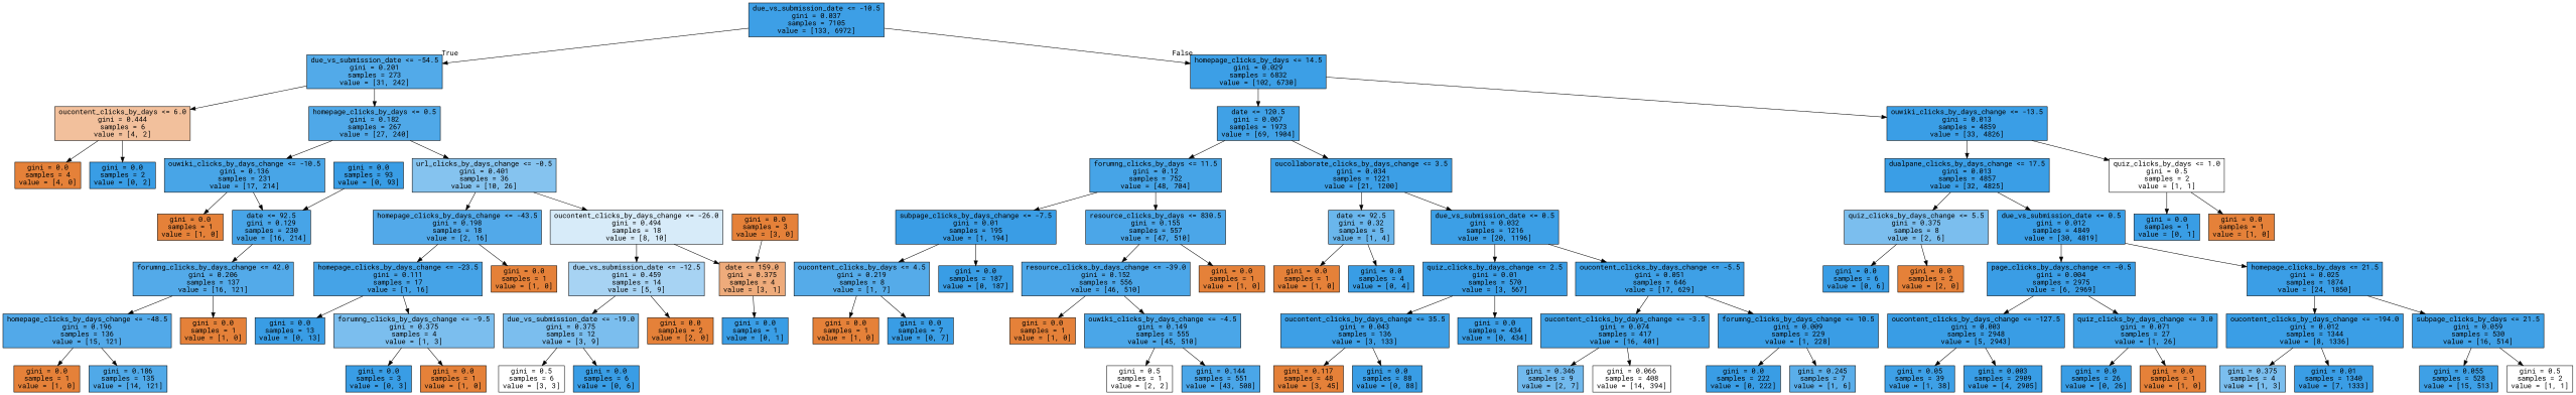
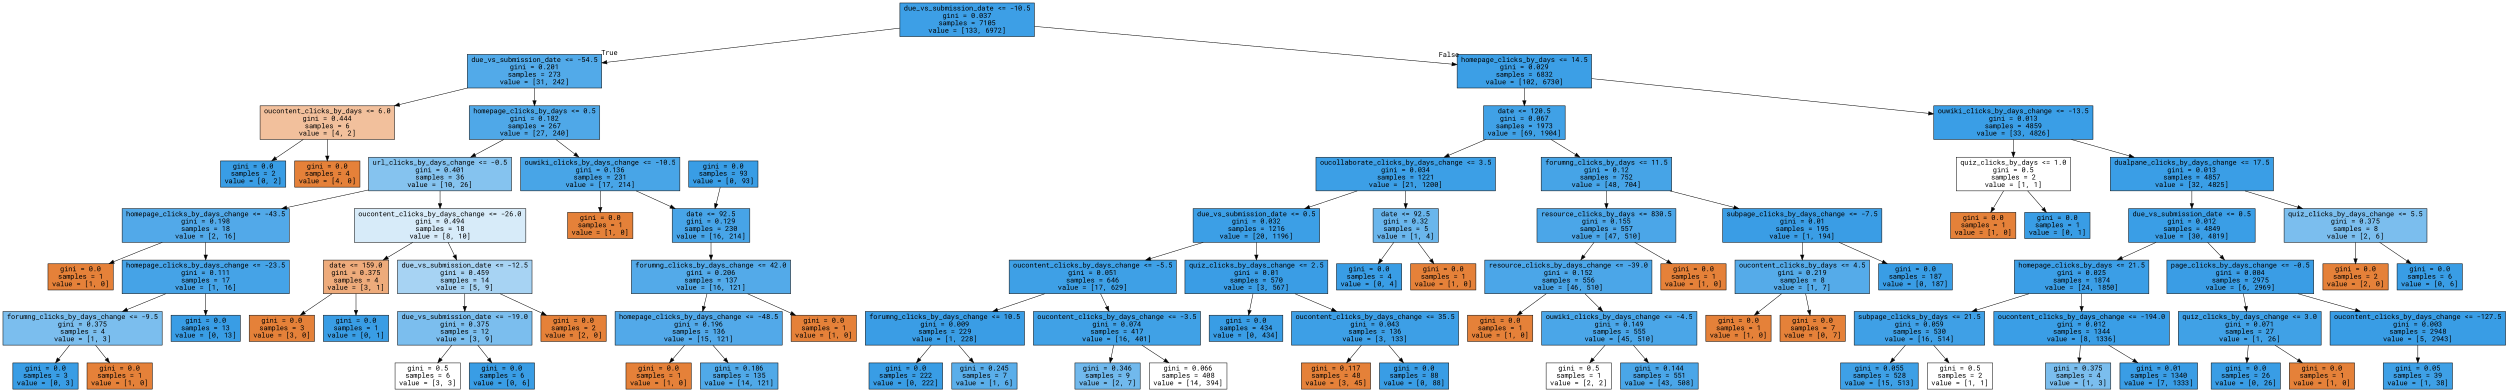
  digraph {
    fontname="Roboto Mono"
    node [color=black fillcolor="#399de5ff" fontname="Roboto Mono" shape=box style=filled]
    edge [fontname="Roboto Mono"]
    n1 [fillcolor="#399de5fa" label="due_vs_submission_date <= -10.5\ngini = 0.037\nsamples = 7105\nvalue = [133, 6972]"]
    n2 [fillcolor="#399de5de" label="due_vs_submission_date <= -54.5\ngini = 0.201\nsamples = 273\nvalue = [31, 242]"]
    n3 [fillcolor="#399de5fb" label="homepage_clicks_by_days <= 14.5\ngini = 0.029\nsamples = 6832\nvalue = [102, 6730]"]
    n4 [fillcolor="#e581397f" label="oucontent_clicks_by_days <= 6.0\ngini = 0.444\nsamples = 6\nvalue = [4, 2]"]
    n5 [fillcolor="#399de5e2" label="homepage_clicks_by_days <= 0.5\ngini = 0.182\nsamples = 267\nvalue = [27, 240]"]
    n6 [fillcolor="#399de5f6" label="date <= 120.5\ngini = 0.067\nsamples = 1973\nvalue = [69, 1904]"]
    n7 [fillcolor="#399de5fd" label="ouwiki_clicks_by_days_change <= -13.5\ngini = 0.013\nsamples = 4859\nvalue = [33, 4826]"]
    n8 [label="gini = 0.0\nsamples = 2\nvalue = [0, 2]"]
    n9 [fillcolor="#e58139ff" label="gini = 0.0\nsamples = 4\nvalue = [4, 0]"]
    n10 [fillcolor="#399de59d" label="url_clicks_by_days_change <= -0.5\ngini = 0.401\nsamples = 36\nvalue = [10, 26]"]
    n11 [fillcolor="#399de5eb" label="ouwiki_clicks_by_days_change <= -10.5\ngini = 0.136\nsamples = 231\nvalue = [17, 214]"]
    n12 [fillcolor="#399de5df" label="homepage_clicks_by_days_change <= -43.5\ngini = 0.198\nsamples = 18\nvalue = [2, 16]"]
    n13 [fillcolor="#399de533" label="oucontent_clicks_by_days_change <= -26.0\ngini = 0.494\nsamples = 18\nvalue = [8, 10]"]
    n14 [fillcolor="#e58139ff" label="gini = 0.0\nsamples = 1\nvalue = [1, 0]"]
    n15 [fillcolor="#399de5ec" label="date <= 92.5\ngini = 0.129\nsamples = 230\nvalue = [16, 214]"]
    n16 [fillcolor="#e58139ff" label="gini = 0.0\nsamples = 1\nvalue = [1, 0]"]
    n17 [fillcolor="#399de5ef" label="homepage_clicks_by_days_change <= -23.5\ngini = 0.111\nsamples = 17\nvalue = [1, 16]"]
    n18 [fillcolor="#e58139aa" label="date <= 159.0\ngini = 0.375\nsamples = 4\nvalue = [3, 1]"]
    n19 [fillcolor="#399de571" label="due_vs_submission_date <= -12.5\ngini = 0.459\nsamples = 14\nvalue = [5, 9]"]
    n20 [fillcolor="#399de5aa" label="forumng_clicks_by_days_change <= -9.5\ngini = 0.375\nsamples = 4\nvalue = [1, 3]"]
    n21 [label="gini = 0.0\nsamples = 13\nvalue = [0, 13]"]
    n22 [label="gini = 0.0\nsamples = 3\nvalue = [0, 3]"]
    n23 [fillcolor="#e58139ff" label="gini = 0.0\nsamples = 1\nvalue = [1, 0]"]
    n24 [fillcolor="#e58139ff" label="gini = 0.0\nsamples = 3\nvalue = [3, 0]"]
    n25 [label="gini = 0.0\nsamples = 1\nvalue = [0, 1]"]
    n26 [fillcolor="#399de5aa" label="due_vs_submission_date <= -19.0\ngini = 0.375\nsamples = 12\nvalue = [3, 9]"]
    n27 [fillcolor="#e58139ff" label="gini = 0.0\nsamples = 2\nvalue = [2, 0]"]
    n28 [fillcolor="#e5813900" label="gini = 0.5\nsamples = 6\nvalue = [3, 3]"]
    n29 [label="gini = 0.0\nsamples = 6\nvalue = [0, 6]"]
    n30 [fillcolor="#399de5dd" label="forumng_clicks_by_days_change <= 42.0\ngini = 0.206\nsamples = 137\nvalue = [16, 121]"]
    n31 [label="gini = 0.0\nsamples = 93\nvalue = [0, 93]"]
    n32 [fillcolor="#399de5df" label="homepage_clicks_by_days_change <= -48.5\ngini = 0.196\nsamples = 136\nvalue = [15, 121]"]
    n33 [fillcolor="#e58139ff" label="gini = 0.0\nsamples = 1\nvalue = [1, 0]"]
    n34 [fillcolor="#e58139ff" label="gini = 0.0\nsamples = 1\nvalue = [1, 0]"]
    n35 [fillcolor="#399de5e1" label="gini = 0.186\nsamples = 135\nvalue = [14, 121]"]
    n36 [fillcolor="#399de5fb" label="oucollaborate_clicks_by_days_change <= 3.5\ngini = 0.034\nsamples = 1221\nvalue = [21, 1200]"]
    n37 [fillcolor="#399de5ee" label="forumng_clicks_by_days <= 11.5\ngini = 0.12\nsamples = 752\nvalue = [48, 704]"]
    n38 [fillcolor="#e5813900" label="quiz_clicks_by_days <= 1.0\ngini = 0.5\nsamples = 2\nvalue = [1, 1]"]
    n39 [fillcolor="#399de5fd" label="dualpane_clicks_by_days_change <= 17.5\ngini = 0.013\nsamples = 4857\nvalue = [32, 4825]"]
    n40 [fillcolor="#399de5fb" label="due_vs_submission_date <= 0.5\ngini = 0.032\nsamples = 1216\nvalue = [20, 1196]"]
    n41 [fillcolor="#399de5bf" label="date <= 92.5\ngini = 0.32\nsamples = 5\nvalue = [1, 4]"]
    n42 [fillcolor="#399de5e7" label="resource_clicks_by_days <= 830.5\ngini = 0.155\nsamples = 557\nvalue = [47, 510]"]
    n43 [fillcolor="#399de5fe" label="subpage_clicks_by_days_change <= -7.5\ngini = 0.01\nsamples = 195\nvalue = [1, 194]"]
    n44 [fillcolor="#399de5f8" label="oucontent_clicks_by_days_change <= -5.5\ngini = 0.051\nsamples = 646\nvalue = [17, 629]"]
    n45 [fillcolor="#399de5fe" label="quiz_clicks_by_days_change <= 2.5\ngini = 0.01\nsamples = 570\nvalue = [3, 567]"]
    n46 [label="gini = 0.0\nsamples = 4\nvalue = [0, 4]"]
    n47 [fillcolor="#e58139ff" label="gini = 0.0\nsamples = 1\nvalue = [1, 0]"]
    n48 [fillcolor="#399de5fe" label="forumng_clicks_by_days_change <= 10.5\ngini = 0.009\nsamples = 229\nvalue = [1, 228]"]
    n49 [fillcolor="#399de5f5" label="oucontent_clicks_by_days_change <= -3.5\ngini = 0.074\nsamples = 417\nvalue = [16, 401]"]
    n50 [label="gini = 0.0\nsamples = 434\nvalue = [0, 434]"]
    n51 [fillcolor="#399de5f9" label="oucontent_clicks_by_days_change <= 35.5\ngini = 0.043\nsamples = 136\nvalue = [3, 133]"]
    n52 [label="gini = 0.0\nsamples = 222\nvalue = [0, 222]"]
    n53 [fillcolor="#399de5d4" label="gini = 0.245\nsamples = 7\nvalue = [1, 6]"]
    n54 [fillcolor="#399de5b6" label="gini = 0.346\nsamples = 9\nvalue = [2, 7]"]
    n55 [fillcolor="#e5813900" label="gini = 0.066\nsamples = 408\nvalue = [14, 394]"]
    n56 [fillcolor="#e58139ff" label="gini = 0.117\nsamples = 48\nvalue = [3, 45]"]
    n57 [label="gini = 0.0\nsamples = 88\nvalue = [0, 88]"]
    n58 [fillcolor="#399de5e8" label="resource_clicks_by_days_change <= -39.0\ngini = 0.152\nsamples = 556\nvalue = [46, 510]"]
    n59 [fillcolor="#e58139ff" label="gini = 0.0\nsamples = 1\nvalue = [1, 0]"]
    n60 [fillcolor="#399de5db" label="oucontent_clicks_by_days <= 4.5\ngini = 0.219\nsamples = 8\nvalue = [1, 7]"]
    n61 [label="gini = 0.0\nsamples = 187\nvalue = [0, 187]"]
    n62 [fillcolor="#e58139ff" label="gini = 0.0\nsamples = 1\nvalue = [1, 0]"]
    n63 [fillcolor="#399de5e9" label="ouwiki_clicks_by_days_change <= -4.5\ngini = 0.149\nsamples = 555\nvalue = [45, 510]"]
    n64 [fillcolor="#e5813900" label="gini = 0.5\nsamples = 1\nvalue = [2, 2]"]
    n65 [fillcolor="#399de5e9" label="gini = 0.144\nsamples = 551\nvalue = [43, 508]"]
    n66 [fillcolor="#e58139ff" label="gini = 0.0\nsamples = 1\nvalue = [1, 0]"]
-   n67 [label="gini = 0.0\nsamples = 7\nvalue = [0, 7]"]
+   n67 [fillcolor="#e58139ff" label="gini = 0.0\nsamples = 7\nvalue = [0, 7]"]
    n68 [fillcolor="#e58139ff" label="gini = 0.0\nsamples = 1\nvalue = [1, 0]"]
    n69 [label="gini = 0.0\nsamples = 1\nvalue = [0, 1]"]
    n70 [fillcolor="#399de5fd" label="due_vs_submission_date <= 0.5\ngini = 0.012\nsamples = 4849\nvalue = [30, 4819]"]
    n71 [fillcolor="#399de5aa" label="quiz_clicks_by_days_change <= 5.5\ngini = 0.375\nsamples = 8\nvalue = [2, 6]"]
    n72 [fillcolor="#399de5fc" label="homepage_clicks_by_days <= 21.5\ngini = 0.025\nsamples = 1874\nvalue = [24, 1850]"]
    n73 [fillcolor="#399de5fe" label="page_clicks_by_days_change <= -0.5\ngini = 0.004\nsamples = 2975\nvalue = [6, 2969]"]
    n74 [fillcolor="#e58139ff" label="gini = 0.0\nsamples = 2\nvalue = [2, 0]"]
    n75 [label="gini = 0.0\nsamples = 6\nvalue = [0, 6]"]
    n76 [fillcolor="#399de5f7" label="subpage_clicks_by_days <= 21.5\ngini = 0.059\nsamples = 530\nvalue = [16, 514]"]
    n77 [fillcolor="#399de5fd" label="oucontent_clicks_by_days_change <= -194.0\ngini = 0.012\nsamples = 1344\nvalue = [8, 1336]"]
    n78 [fillcolor="#399de5f5" label="quiz_clicks_by_days_change <= 3.0\ngini = 0.071\nsamples = 27\nvalue = [1, 26]"]
    n79 [label="oucontent_clicks_by_days_change <= -127.5\ngini = 0.003\nsamples = 2948\nvalue = [5, 2943]"]
    n80 [fillcolor="#399de5f8" label="gini = 0.055\nsamples = 528\nvalue = [15, 513]"]
    n81 [fillcolor="#e5813900" label="gini = 0.5\nsamples = 2\nvalue = [1, 1]"]
    n82 [fillcolor="#399de5aa" label="gini = 0.375\nsamples = 4\nvalue = [1, 3]"]
    n83 [fillcolor="#399de5fe" label="gini = 0.01\nsamples = 1340\nvalue = [7, 1333]"]
    n84 [label="gini = 0.0\nsamples = 26\nvalue = [0, 26]"]
    n85 [fillcolor="#e58139ff" label="gini = 0.0\nsamples = 1\nvalue = [1, 0]"]
    n86 [fillcolor="#399de5f8" label="gini = 0.05\nsamples = 39\nvalue = [1, 38]"]
-   n87 [label="gini = 0.003\nsamples = 2909\nvalue = [4, 2905]"]
    n1 -> n2 [headlabel=True labelangle=45 labeldistance=2.5]
    n1 -> n3 [headlabel=False labelangle=-45 labeldistance=2.5]
    n2 -> n4
    n2 -> n5
    n3 -> n6
    n3 -> n7
    n4 -> n8
    n4 -> n9
    n5 -> n10
    n5 -> n11
    n6 -> n36
    n6 -> n37
    n7 -> n38
    n7 -> n39
    n10 -> n12
    n10 -> n13
    n11 -> n14
    n11 -> n15
    n12 -> n16
    n12 -> n17
    n13 -> n18
    n13 -> n19
    n15 -> n30
    n17 -> n20
    n17 -> n21
-   n24 -> n18
+   n18 -> n24
    n18 -> n25
    n19 -> n26
    n19 -> n27
    n20 -> n22
    n20 -> n23
    n26 -> n28
    n26 -> n29
    n30 -> n32
    n30 -> n33
    n31 -> n15
    n32 -> n34
    n32 -> n35
    n36 -> n40
    n36 -> n41
    n37 -> n42
    n37 -> n43
    n38 -> n68
    n38 -> n69
    n39 -> n70
    n39 -> n71
    n40 -> n44
    n40 -> n45
    n41 -> n46
    n41 -> n47
    n42 -> n58
    n42 -> n59
    n43 -> n60
    n43 -> n61
    n44 -> n48
    n44 -> n49
    n45 -> n50
    n45 -> n51
    n48 -> n52
    n48 -> n53
    n49 -> n54
    n49 -> n55
    n51 -> n56
    n51 -> n57
    n58 -> n62
    n58 -> n63
    n60 -> n66
    n60 -> n67
    n63 -> n64
    n63 -> n65
    n70 -> n72
    n70 -> n73
    n71 -> n74
    n71 -> n75
    n72 -> n76
    n72 -> n77
    n73 -> n78
    n73 -> n79
    n76 -> n80
    n76 -> n81
    n77 -> n82
    n77 -> n83
    n78 -> n84
    n78 -> n85
    n79 -> n86
-   n79 -> n87
  }
